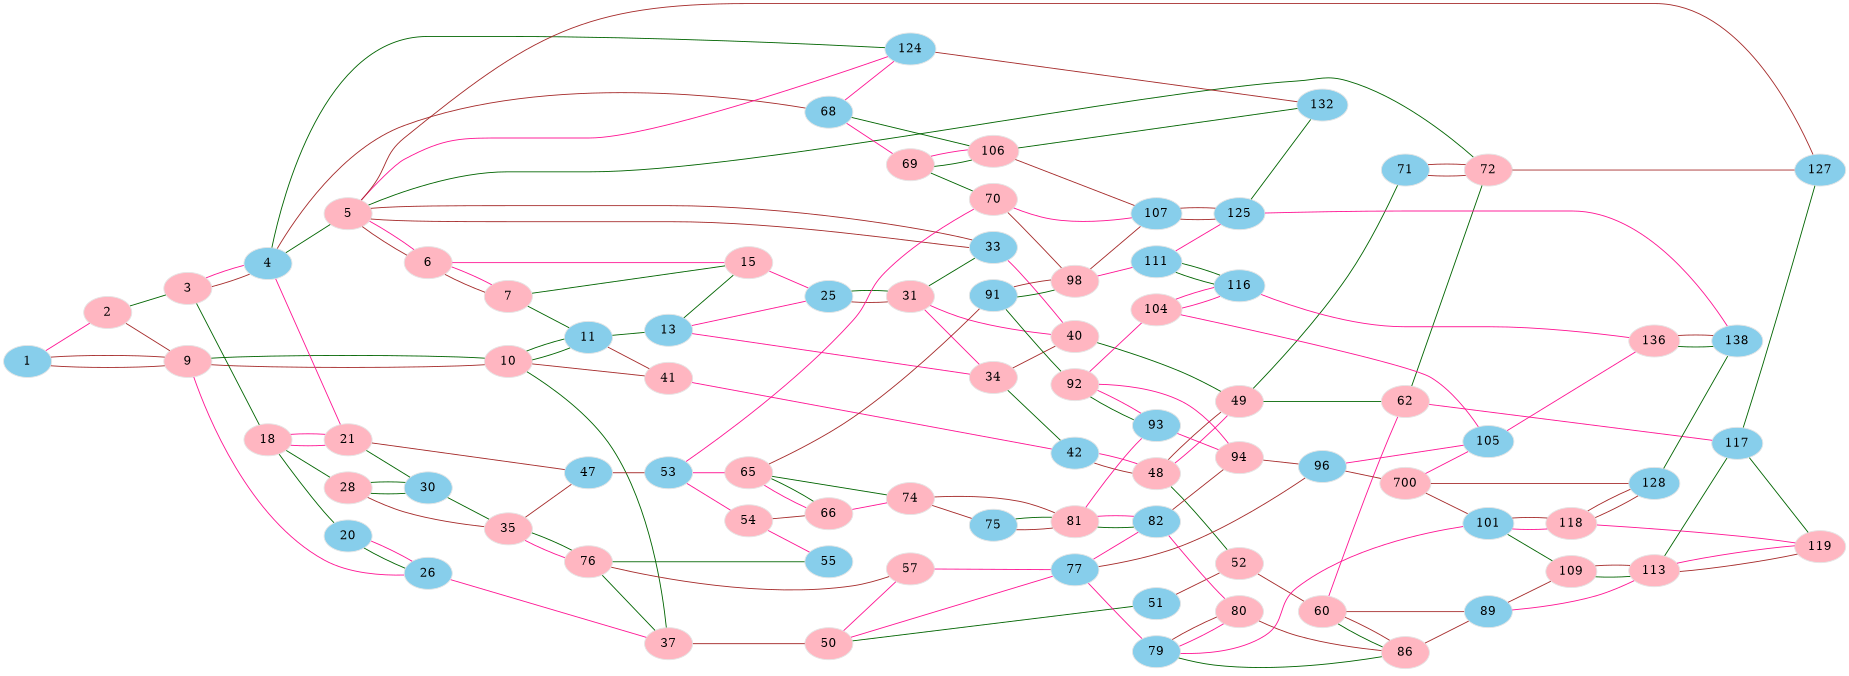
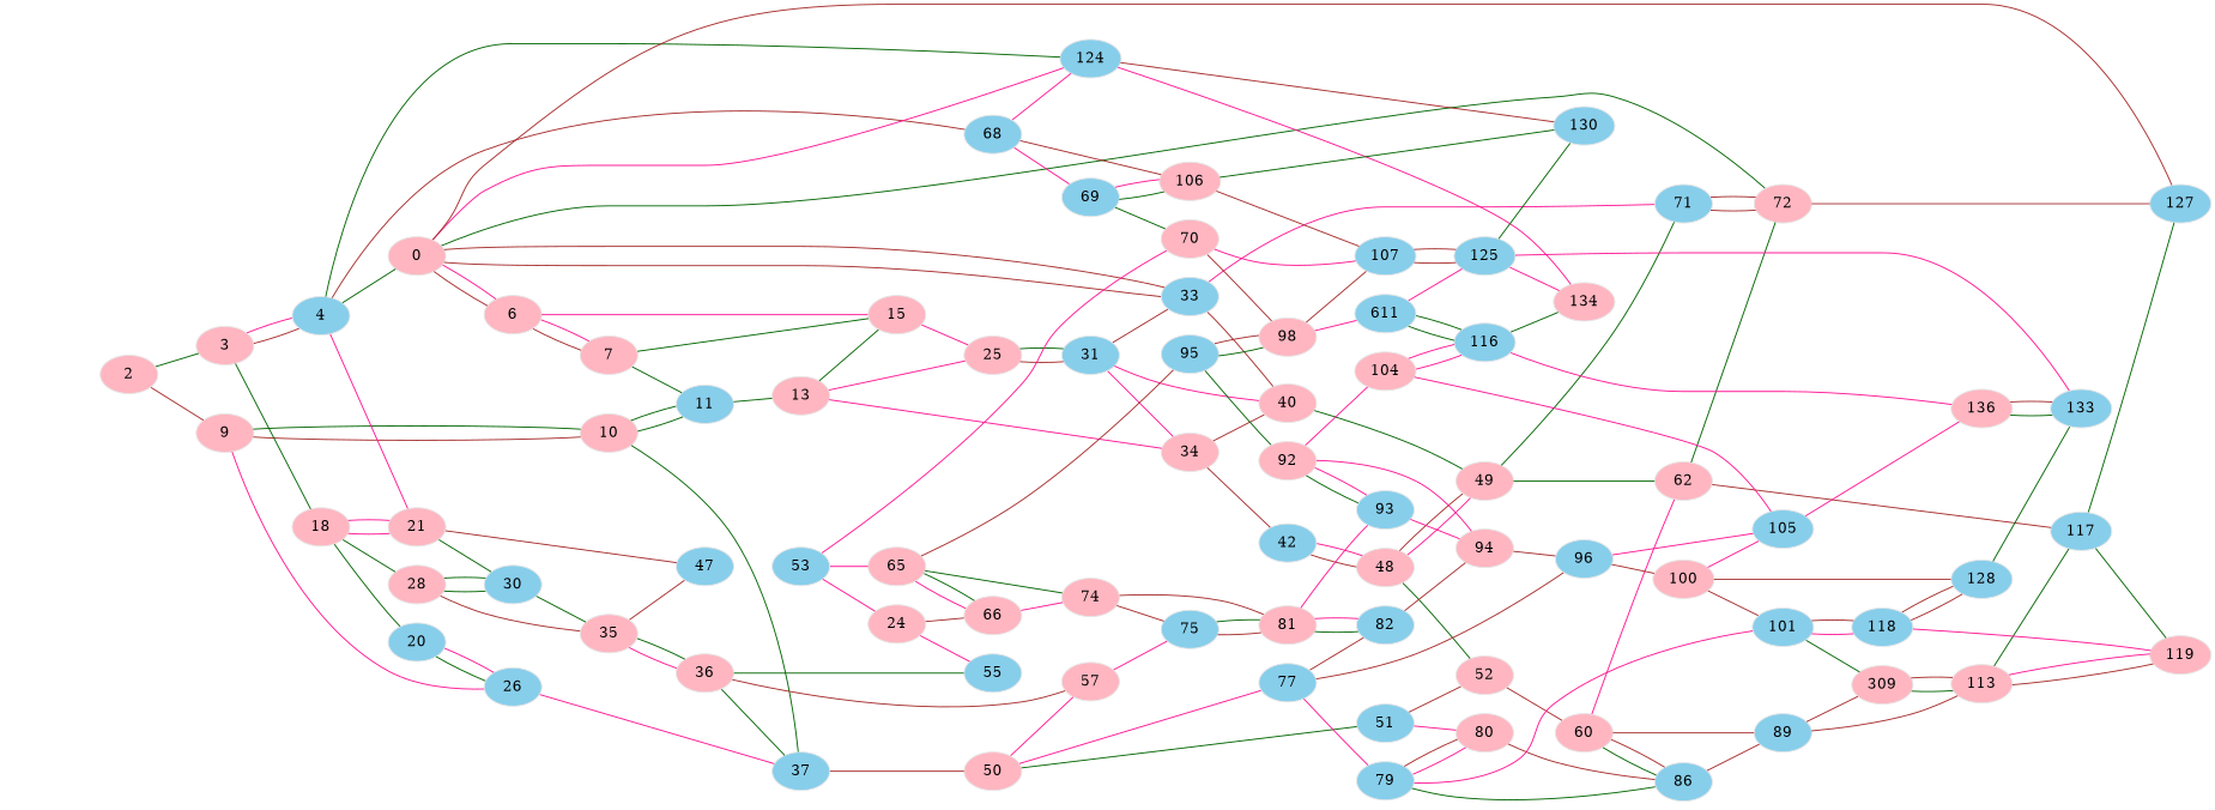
  graph {
    rankdir=LR
    node [color=gray90 fillcolor=lightpink style=filled]
    edge [color=brown]
-   1 [fillcolor=skyblue]
    2 [super="+16"]
    9 [super="+17"]
    3
    10 [super="+43"]
    26 [fillcolor=skyblue super="+27"]
    4 [fillcolor=skyblue super="+23"]
    18 [super="+19"]
    20 [fillcolor=skyblue]
-   5 [super="+73"]
+   5 [super="+73" label=0]
    21 [super="+22"]
    68 [fillcolor=skyblue super="+122"]
    124 [fillcolor=skyblue super="+140"]
    28 [super="+29"]
    6
    33 [fillcolor=skyblue super="+46"]
    72 [super="+116"]
    n18 [fillcolor=skyblue label=127 super="+139"]
    30 [fillcolor=skyblue]
    47 [fillcolor=skyblue]
-   69
+   69 [fillcolor=skyblue]
    106 [super="+123"]
-   130 [fillcolor=skyblue label=132]
+   130 [fillcolor=skyblue]
+   134 [super="+137"]
    7 [super="+8"]
    15 [super="+24"]
    40 [super="+45"]
    71 [fillcolor=skyblue]
    11 [fillcolor=skyblue super="+12"]
-   25 [fillcolor=skyblue]
-   41
-   13 [fillcolor=skyblue super="+14"]
-   37 [super="+44"]
+   25
+   13 [super="+14"]
+   37 [fillcolor=skyblue super="+44"]
    50 [super="+58"]
    42 [fillcolor=skyblue]
    34 [super="+39"]
-   31 [super="+32"]
+   31 [fillcolor=skyblue super="+32"]
    35 [super="+38"]
    53 [fillcolor=skyblue super="+64"]
-   36 [super="+56" label=76]
+   36 [super="+56"]
    49 [super="+63"]
    48
    55 [fillcolor=skyblue]
    57
    75 [fillcolor=skyblue]
    51 [fillcolor=skyblue super="+76"]
    77 [fillcolor=skyblue super="+78"]
    62 [super="+115"]
    52 [super="+59"]
-   54 [super="+67"]
+   54 [super="+67" label=24]
    65 [super="+85"]
    70 [super="+97"]
    60 [super="+61"]
    117 [fillcolor=skyblue super="+121"]
    80
    79 [fillcolor=skyblue super="+87"]
    82 [fillcolor=skyblue]
    96 [fillcolor=skyblue super="+99"]
-   86 [super="+88"]
+   86 [fillcolor=skyblue super="+88"]
    89 [fillcolor=skyblue super="+90"]
    66
    74 [super="+83"]
-   91 [fillcolor=skyblue]
+   91 [fillcolor=skyblue label=95]
    98 [super="+110"]
    107 [fillcolor=skyblue super="+108"]
    81 [super="+84"]
-   109
+   109 [label=309]
    113 [super="+114"]
    119 [super="+120"]
    92 [super="+103"]
-   111 [fillcolor=skyblue]
+   111 [fillcolor=skyblue label=611]
    125 [fillcolor=skyblue super="+131"]
    93 [fillcolor=skyblue]
    101 [fillcolor=skyblue super="+102"]
    94 [super="+95"]
-   100 [super="+127" label=700]
+   100 [super="+127"]
    105 [fillcolor=skyblue super="+126"]
-   118
+   118 [fillcolor=skyblue]
    104
    n80 [fillcolor=skyblue label=116 super="+135"]
    128 [fillcolor=skyblue super="+132"]
    136
-   138 [fillcolor=skyblue]
-   1 -- 2 [color=deeppink]
-   1 -- 9
-   1 -- 9
+   138 [fillcolor=skyblue label=133]
    2 -- 9
    2 -- 3 [color=darkgreen]
    9 -- 10
    9 -- 10 [color=darkgreen]
    9 -- 26 [color=deeppink]
    3 -- 4
    3 -- 4 [color=deeppink]
    3 -- 18 [color=darkgreen]
    10 -- 11 [color=darkgreen]
    10 -- 11 [color=darkgreen]
-   10 -- 41
    10 -- 37 [color=darkgreen]
    26 -- 37 [color=deeppink]
    4 -- 5 [color=darkgreen]
    4 -- 21 [color=deeppink]
    4 -- 68
    4 -- 124 [color=darkgreen]
    18 -- 20 [color=darkgreen]
    18 -- 21 [color=deeppink]
    18 -- 21 [color=deeppink]
    18 -- 28 [color=darkgreen]
    20 -- 26 [color=darkgreen]
    20 -- 26 [color=deeppink]
    5 -- 124 [color=deeppink]
    5 -- 6
    5 -- 6 [color=deeppink]
    5 -- 33
    5 -- 33
    5 -- 72 [color=darkgreen]
    5 -- n18
    21 -- 30 [color=darkgreen]
    21 -- 47
    68 -- 124 [color=deeppink]
    68 -- 69 [color=deeppink]
-   68 -- 106 [color=darkgreen]
+   68 -- 106
    124 -- 130
+   124 -- 134 [color=deeppink]
    28 -- 30 [color=darkgreen]
    28 -- 30 [color=darkgreen]
    28 -- 35
    6 -- 7
    6 -- 7 [color=deeppink]
    6 -- 15 [color=deeppink]
-   33 -- 40 [color=deeppink]
+   33 -- 40
+   33 -- 71 [color=deeppink]
    72 -- n18
    30 -- 35 [color=darkgreen]
-   47 -- 53
    69 -- 106 [color=darkgreen]
    69 -- 106 [color=deeppink]
    69 -- 70 [color=darkgreen]
    106 -- 130 [color=darkgreen]
    106 -- 107
    7 -- 15 [color=darkgreen]
    7 -- 11 [color=darkgreen]
    15 -- 25 [color=deeppink]
    40 -- 49 [color=darkgreen]
    71 -- 72
    71 -- 72
-   11 -- 41
    11 -- 13 [color=darkgreen]
    25 -- 31
    25 -- 31 [color=darkgreen]
-   41 -- 42 [color=deeppink]
    13 -- 15 [color=darkgreen]
    13 -- 25 [color=deeppink]
    13 -- 34 [color=deeppink]
    37 -- 50
    50 -- 57 [color=deeppink]
    50 -- 51 [color=darkgreen]
    50 -- 77 [color=deeppink]
    42 -- 48
    42 -- 48 [color=deeppink]
    34 -- 40
-   34 -- 42 [color=darkgreen]
-   31 -- 33 [color=darkgreen]
+   34 -- 42
+   31 -- 33
    31 -- 40 [color=deeppink]
    31 -- 34 [color=deeppink]
    35 -- 47
    35 -- 36 [color=deeppink]
    35 -- 36 [color=darkgreen]
    53 -- 54 [color=deeppink]
    53 -- 65 [color=deeppink]
    53 -- 70 [color=deeppink]
    36 -- 37 [color=darkgreen]
    36 -- 55 [color=darkgreen]
    36 -- 57
    49 -- 71 [color=darkgreen]
    49 -- 62 [color=darkgreen]
    48 -- 49 [color=deeppink]
    48 -- 49
    48 -- 52 [color=darkgreen]
-   57 -- 77 [color=deeppink]
+   57 -- 75 [color=deeppink]
    75 -- 81
    75 -- 81 [color=darkgreen]
    51 -- 52 [weight=2]
-   82 -- 80 [color=deeppink]
+   51 -- 80 [color=deeppink]
    77 -- 79 [color=deeppink]
-   77 -- 82 [color=deeppink]
+   77 -- 82
    77 -- 96
    62 -- 72 [color=darkgreen]
-   62 -- 117 [color=deeppink]
+   62 -- 117
    52 -- 60
    54 -- 55 [color=deeppink weight=2]
    54 -- 66
    65 -- 66 [color=deeppink]
    65 -- 66 [color=darkgreen]
    65 -- 74 [color=darkgreen]
    65 -- 91
    70 -- 98
    70 -- 107 [color=deeppink]
    60 -- 62 [color=deeppink]
    60 -- 86 [color=darkgreen]
    60 -- 86
    60 -- 89
    117 -- n18 [color=darkgreen]
    117 -- 119 [color=darkgreen]
    80 -- 86
    79 -- 80 [color=deeppink]
    79 -- 80
    79 -- 86 [color=darkgreen]
    79 -- 101 [color=deeppink]
    82 -- 94
    96 -- 100
    96 -- 105 [color=deeppink]
    86 -- 89
    89 -- 109
-   89 -- 113 [color=deeppink]
+   89 -- 113
    66 -- 74 [color=deeppink]
    74 -- 75
    74 -- 81
    91 -- 98 [color=darkgreen]
    91 -- 98
    91 -- 92 [color=darkgreen]
    98 -- 107
    98 -- 111 [color=deeppink]
    107 -- 125
    107 -- 125
    81 -- 82 [color=darkgreen]
    81 -- 82 [color=deeppink]
    81 -- 93 [color=deeppink]
    109 -- 113 [color=darkgreen]
    109 -- 113
    113 -- 117 [color=darkgreen]
    113 -- 119
    113 -- 119 [color=deeppink]
    92 -- 93 [color=darkgreen]
    92 -- 93 [color=deeppink]
    92 -- 94 [color=deeppink]
    92 -- 104 [color=deeppink]
    111 -- 125 [color=deeppink]
    111 -- n80 [color=darkgreen]
    111 -- n80 [color=darkgreen]
    125 -- 130 [color=darkgreen]
+   125 -- 134 [color=deeppink]
    125 -- 138 [color=deeppink]
    93 -- 94 [color=deeppink]
    101 -- 109 [color=darkgreen]
    101 -- 118 [color=deeppink]
    101 -- 118
    94 -- 96
    100 -- 101
    100 -- 105 [color=deeppink]
    100 -- 128
    105 -- 136 [color=deeppink]
    118 -- 119 [color=deeppink]
    118 -- 128
    118 -- 128
    104 -- 105 [color=deeppink]
    104 -- n80 [color=deeppink]
    104 -- n80 [color=deeppink]
+   n80 -- 134 [color=darkgreen]
    n80 -- 136 [color=deeppink]
    128 -- 138 [color=darkgreen]
    136 -- 138 [color=darkgreen]
    136 -- 138
  }
